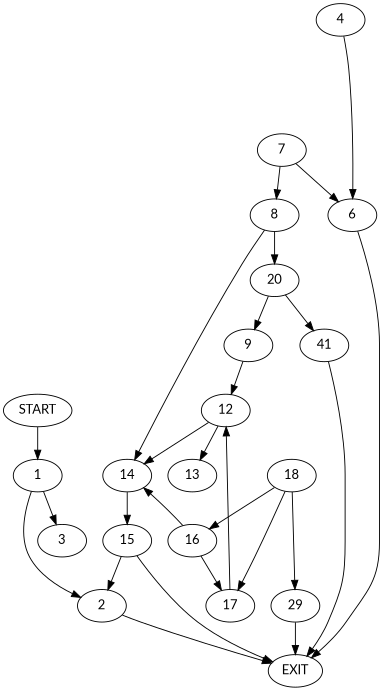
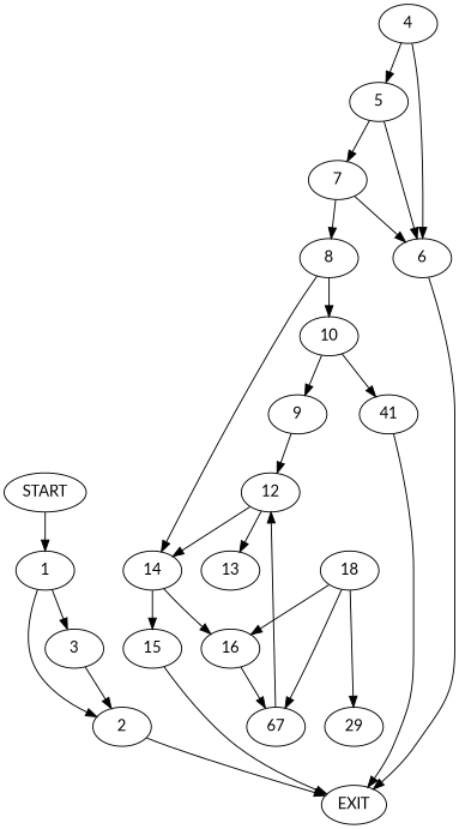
  digraph {
    fontname=Lato
    node [fontname=Lato]
    edge [fontname=Lato]
    n1 [label=START]
    1
    2
    3
    n5 [label=EXIT]
    4
+   5
    6
    7
    8
-   10 [label=20]
+   10
    14
    9
    12
    n15 [label=41]
    13
    15
    16
-   17
+   17 [label=67]
    18
    n21 [label=29]
    n1 -> 1
    1 -> 2
    1 -> 3
    2 -> n5
-   15 -> 2
+   3 -> 2
+   4 -> 5
    4 -> 6
+   5 -> 6
+   5 -> 7
    6 -> n5
    7 -> 6
    7 -> 8
    8 -> 10
    8 -> 14
    10 -> 9
    10 -> n15
    14 -> 15
-   16 -> 14
+   14 -> 16
    9 -> 12
    12 -> 14
    12 -> 13
    n15 -> n5
    15 -> n5
    16 -> 17
    17 -> 12
    18 -> 16
    18 -> 17
    18 -> n21
-   n21 -> n5
  }
